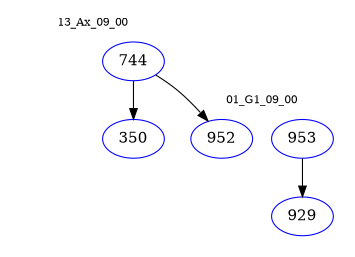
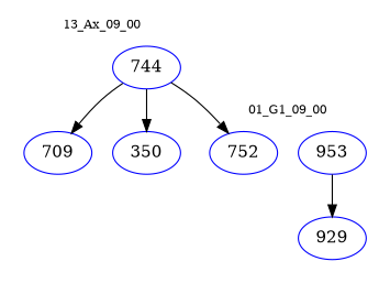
  digraph {
    node [color=blue]
    edge [color=black]
    n1 [label=744]
+   n2 [label=709]
    n3 [label=350]
    n4 [label=953]
    n5 [label=929]
-   n6 [label=952]
+   n6 [label=752]
    subgraph cluster_1 {
      color=white
      fontsize=10
      label="13_Ax_09_00"
      n1
+     n2
      n3
    }
    subgraph cluster_2 {
      color=white
      fontsize=10
      label="01_G1_09_00"
      n4
      n5
      n6
    }
+   n1 -> n2
    n1 -> n3
    n1 -> n6
    n4 -> n5
  }
